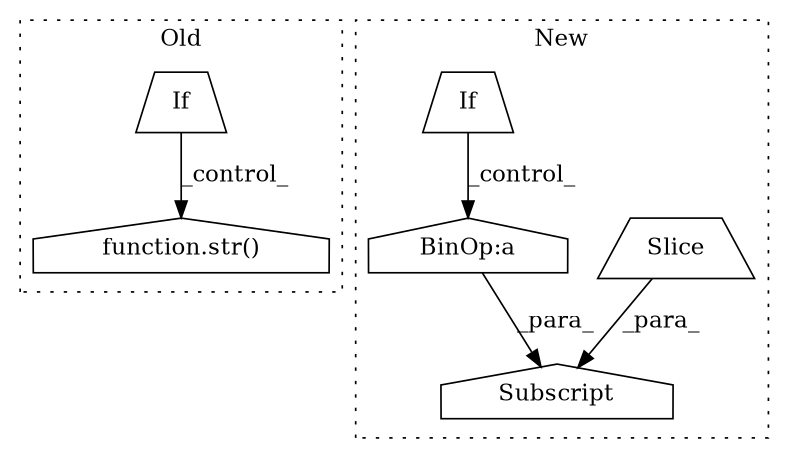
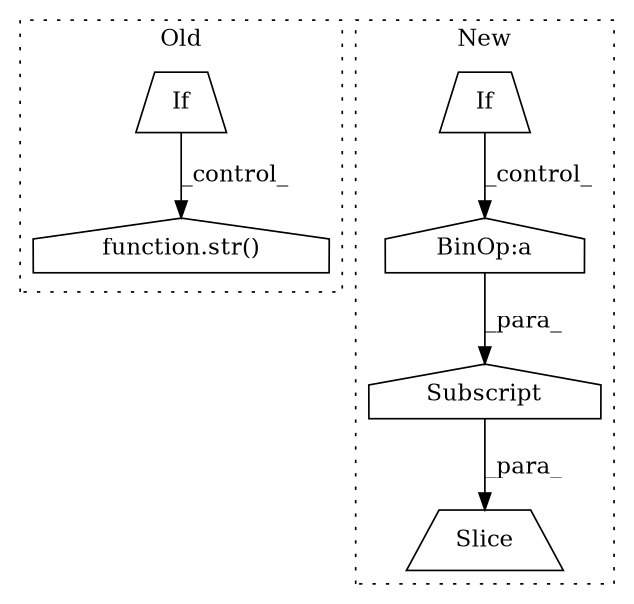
  digraph {
    node [a=96 l=3 shape=house]
    n1 [a=75 l="4,1" label="function.str()" s="1752,1766"]
    n2 [label=If s=1506 shape=trapezium]
    n3 [a=80 l=30 label=Slice s=1424 shape=trapezium]
    n4 [a=82 label="BinOp:a" s=1450]
    n5 [label=If s=1210 shape=trapezium]
    n6 [a=63 l="36,0" label=Subscript s="1419,0"]
    subgraph cluster_1 {
      label=Old
      style=dotted
      n1
      n2
    }
    subgraph cluster_2 {
      label=New
      style=dotted
      n3
      n4
      n5
      n6
    }
    n2 -> n1 [label=_control_]
-   n3 -> n6 [label=_para_]
+   n6 -> n3 [label=_para_]
    n4 -> n6 [label=_para_]
    n5 -> n4 [label=_control_]
  }
